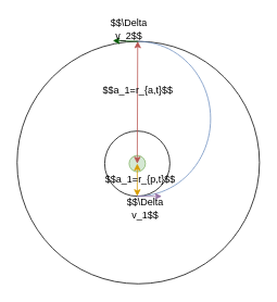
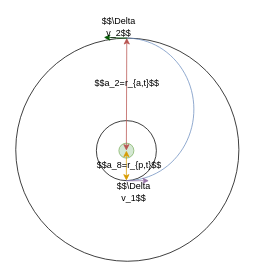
  <mxCell id="0" />
  <mxCell id="1" parent="0" />
  <mxCell id="2" value="" style="ellipse;whiteSpace=wrap;html=1;aspect=fixed;" vertex="1" parent="1"><mxGeometry x="128" y="160" width="80" height="80" as="geometry" /></mxCell>
  <mxCell id="3" value="" style="ellipse;whiteSpace=wrap;html=1;aspect=fixed;fillColor=none;" vertex="1" parent="1"><mxGeometry x="20.5" y="50" width="297.5" height="297.5" as="geometry" /></mxCell>
  <mxCell id="4" value="" style="ellipse;whiteSpace=wrap;html=1;aspect=fixed;fillColor=#d5e8d4;strokeColor=#82b366;" vertex="1" parent="1"><mxGeometry x="158" y="190" width="20" height="20" as="geometry" /></mxCell>
  <mxCell id="5" value="" style="verticalLabelPosition=bottom;verticalAlign=top;html=1;shape=mxgraph.basic.arc;startAngle=0.998;endAngle=0.5;fillColor=#dae8fc;strokeColor=#6c8ebf;" vertex="1" parent="1"><mxGeometry x="78" y="50" width="180" height="190" as="geometry" /></mxCell>
  <mxCell id="6" value="" style="endArrow=classic;startArrow=classic;html=1;rounded=0;entryX=0.503;entryY=-0.001;entryDx=0;entryDy=0;entryPerimeter=0;exitX=0.5;exitY=0.5;exitDx=0;exitDy=0;exitPerimeter=0;fillColor=#f8cecc;gradientColor=#ea6b66;strokeColor=#b85450;" edge="1" parent="1" source="4" target="5"><mxGeometry width="50" height="50" relative="1" as="geometry"><mxPoint x="148" y="240" as="sourcePoint" /><mxPoint x="198" y="190" as="targetPoint" /></mxGeometry></mxCell>
  <mxCell id="7" value="" style="endArrow=classic;startArrow=classic;html=1;rounded=0;exitX=0.5;exitY=0.5;exitDx=0;exitDy=0;exitPerimeter=0;fillColor=#ffcd28;gradientColor=#ffa500;strokeColor=#d79b00;" edge="1" parent="1" source="4" target="5"><mxGeometry width="50" height="50" relative="1" as="geometry"><mxPoint x="148" y="210" as="sourcePoint" /><mxPoint x="198" y="160" as="targetPoint" /></mxGeometry></mxCell>
  <mxCell id="8" value="" style="endArrow=classic;html=1;rounded=0;exitX=0.501;exitY=1.001;exitDx=0;exitDy=0;exitPerimeter=0;entryX=0.597;entryY=0.639;entryDx=0;entryDy=0;entryPerimeter=0;fillColor=#e1d5e7;strokeColor=#9673a6;" edge="1" parent="1" source="5" target="3"><mxGeometry width="50" height="50" relative="1" as="geometry"><mxPoint x="128" y="220" as="sourcePoint" /><mxPoint x="178" y="170" as="targetPoint" /></mxGeometry></mxCell>
  <mxCell id="9" value="" style="endArrow=classic;html=1;rounded=0;exitX=0.5;exitY=0;exitDx=0;exitDy=0;fillColor=#008a00;strokeColor=#005700;" edge="1" parent="1" source="3"><mxGeometry width="50" height="50" relative="1" as="geometry"><mxPoint x="138" y="160" as="sourcePoint" /><mxPoint x="138" y="49" as="targetPoint" /></mxGeometry></mxCell>
  <mxCell id="10" value="$$\Delta v_2$$" style="text;html=1;align=center;verticalAlign=middle;whiteSpace=wrap;rounded=0;" vertex="1" parent="1"><mxGeometry x="138" y="20" width="40" height="30" as="geometry" /></mxCell>
  <mxCell id="11" value="$$\Delta v_1$$" style="text;html=1;align=center;verticalAlign=middle;whiteSpace=wrap;rounded=0;" vertex="1" parent="1"><mxGeometry x="158" y="240" width="40" height="30" as="geometry" /></mxCell>
- <mxCell id="12" value="$$a_1=r_{p,t}$$" style="text;html=1;align=center;verticalAlign=middle;whiteSpace=wrap;rounded=0;" vertex="1" parent="1"><mxGeometry x="152" y="210" width="40" height="20" as="geometry" /></mxCell>
- <mxCell id="13" value="$$a_1=r_{a,t}$$" style="text;html=1;align=center;verticalAlign=middle;whiteSpace=wrap;rounded=0;" vertex="1" parent="1"><mxGeometry x="149.25" y="100" width="40" height="20" as="geometry" /></mxCell>
+ <mxCell id="12" value="$$a_8=r_{p,t}$$" style="text;html=1;align=center;verticalAlign=middle;whiteSpace=wrap;rounded=0;" vertex="1" parent="1"><mxGeometry x="152" y="210" width="40" height="20" as="geometry" /></mxCell>
+ <mxCell id="13" value="$$a_2=r_{a,t}$$" style="text;html=1;align=center;verticalAlign=middle;whiteSpace=wrap;rounded=0;" vertex="1" parent="1"><mxGeometry x="149.25" y="100" width="40" height="20" as="geometry" /></mxCell>
